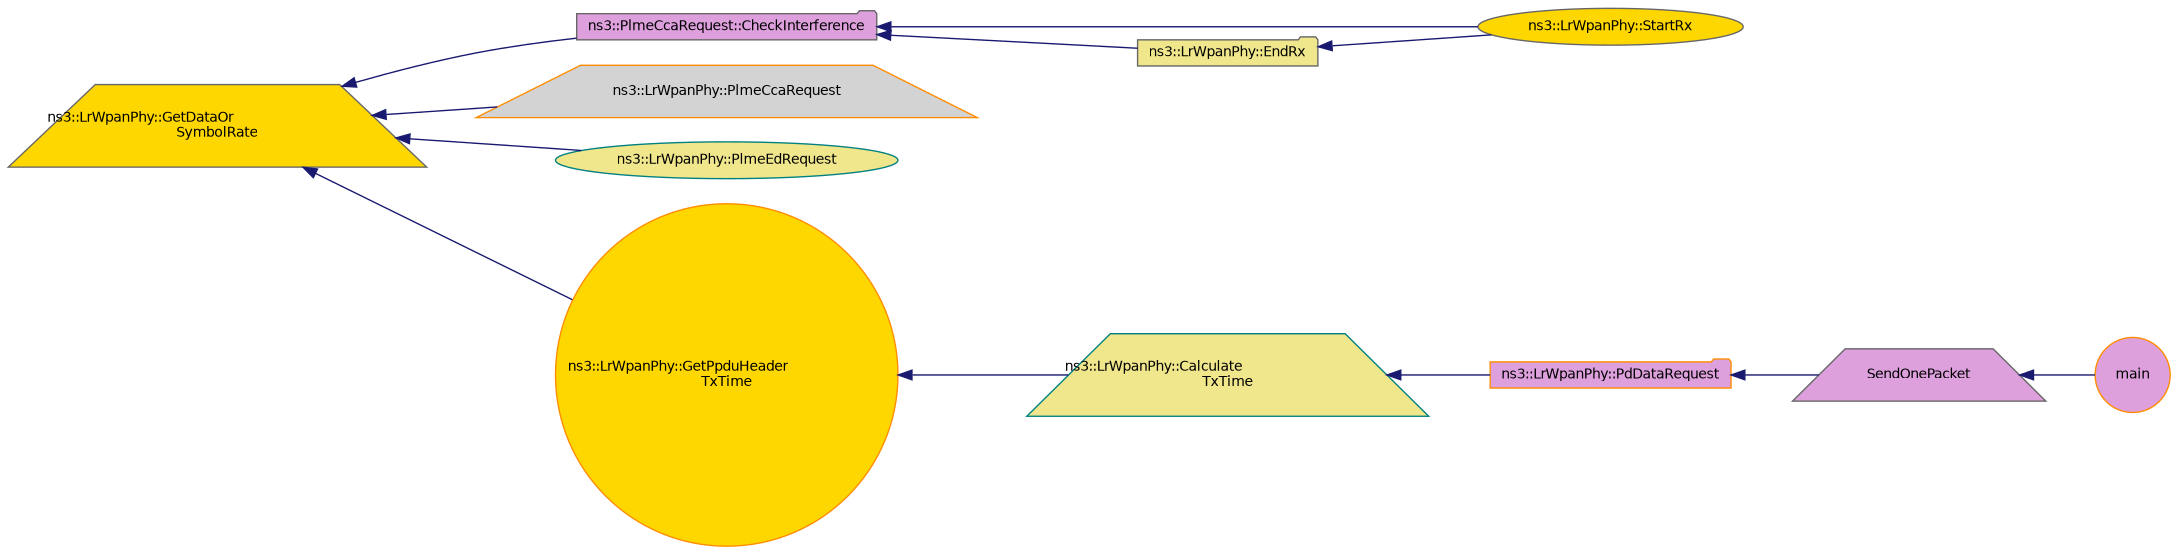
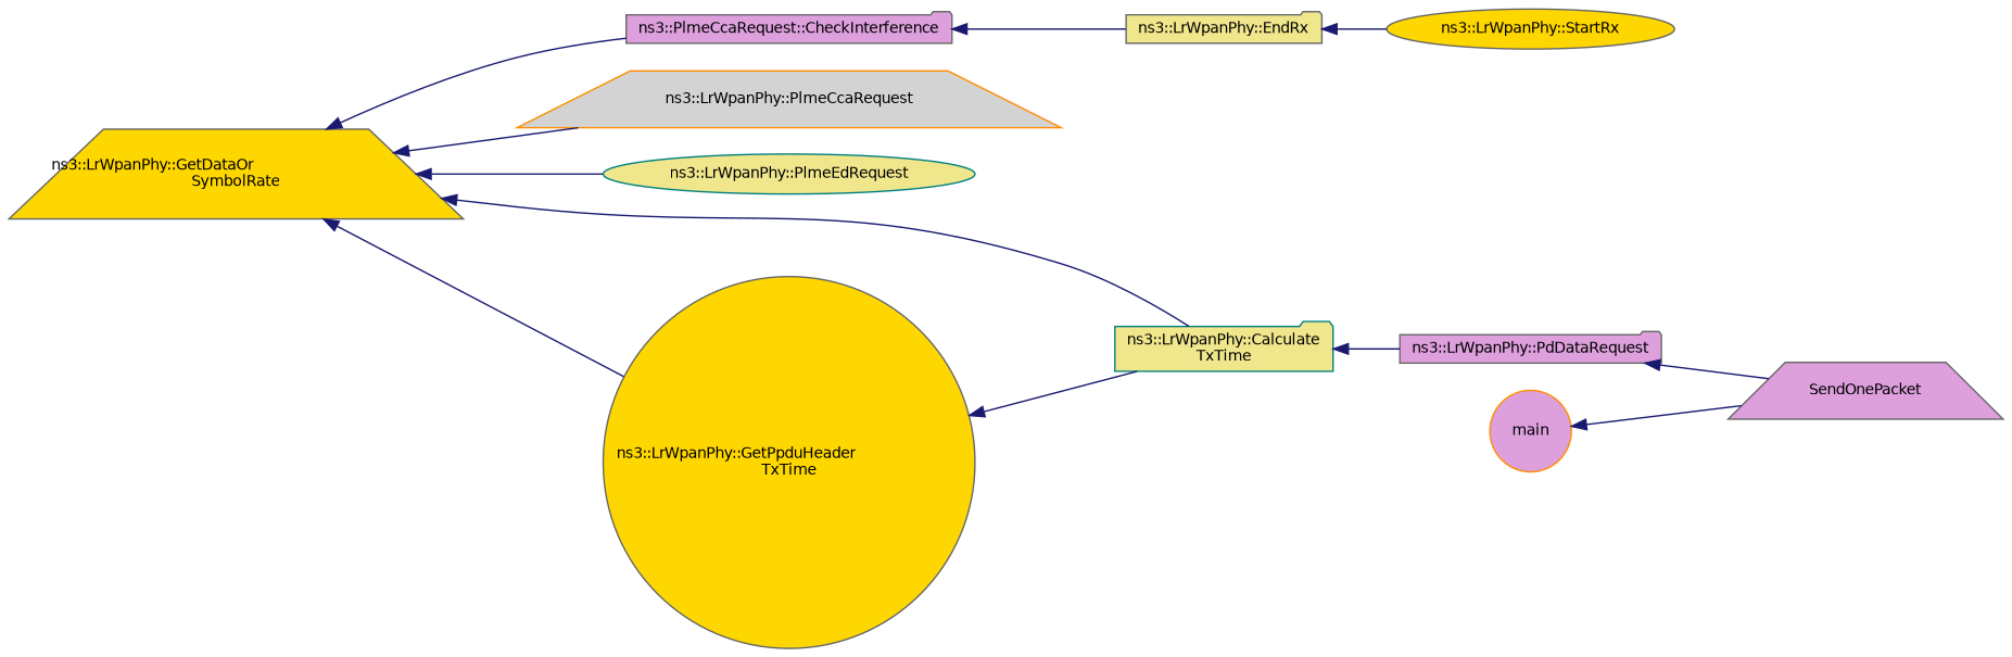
  digraph {
    rankdir=LR
    node [color=gray40 fillcolor=plum fontname=Helvetica fontsize=10 shape=trapezium style=filled]
    edge [color=midnightblue dir=back fontname=Helvetica fontsize=10 labelfontname=Helvetica labelfontsize=10 style=solid]
    n1 [fillcolor=gold fontcolor=black height=0.2 label="ns3::LrWpanPhy::GetDataOr\lSymbolRate" width=0.4]
    n2 [height=0.2 label="ns3::PlmeCcaRequest::CheckInterference" shape=folder width=0.4]
    n3 [color=darkorange fillcolor=lightgrey height=0.2 label="ns3::LrWpanPhy::PlmeCcaRequest" width=0.4]
    n4 [color=teal fillcolor=khaki height=0.2 label="ns3::LrWpanPhy::PlmeEdRequest" shape=ellipse width=0.4]
-   n5 [color=teal fillcolor=khaki height=0.2 label="ns3::LrWpanPhy::Calculate\lTxTime" width=0.4]
-   n6 [color=darkorange fillcolor=gold height=0.2 label="ns3::LrWpanPhy::GetPpduHeader\lTxTime" shape=circle width=0.4]
+   n5 [color=teal fillcolor=khaki height=0.2 label="ns3::LrWpanPhy::Calculate\lTxTime" shape=folder width=0.4]
+   n6 [fillcolor=gold height=0.2 label="ns3::LrWpanPhy::GetPpduHeader\lTxTime" shape=circle width=0.4]
    n7 [fillcolor=gold height=0.2 label="ns3::LrWpanPhy::StartRx" shape=ellipse width=0.4]
    n8 [fillcolor=khaki height=0.2 label="ns3::LrWpanPhy::EndRx" shape=folder width=0.4]
-   n9 [color=darkorange height=0.2 label="ns3::LrWpanPhy::PdDataRequest" shape=folder width=0.4]
+   n9 [height=0.2 label="ns3::LrWpanPhy::PdDataRequest" shape=folder width=0.4]
    n10 [color=darkorange height=0.2 label=main shape=circle width=0.4]
    n11 [height=0.2 label=SendOnePacket width=0.4]
    n1 -> n2
    n1 -> n3
    n1 -> n4
+   n1 -> n5
    n1 -> n6
-   n2 -> n7
    n2 -> n8
    n5 -> n9
    n6 -> n5
    n8 -> n7
    n9 -> n11
-   n11 -> n10
+   n10 -> n11
  }
